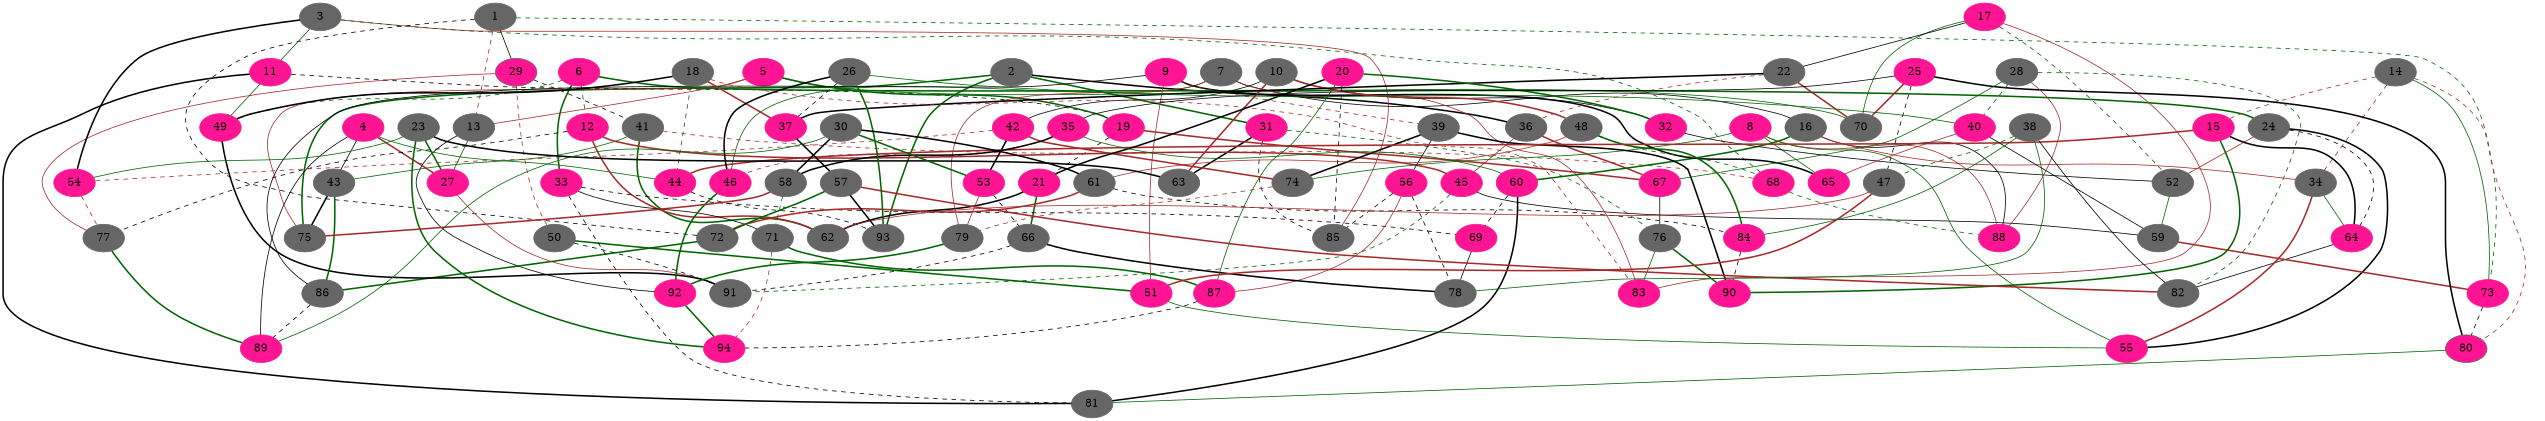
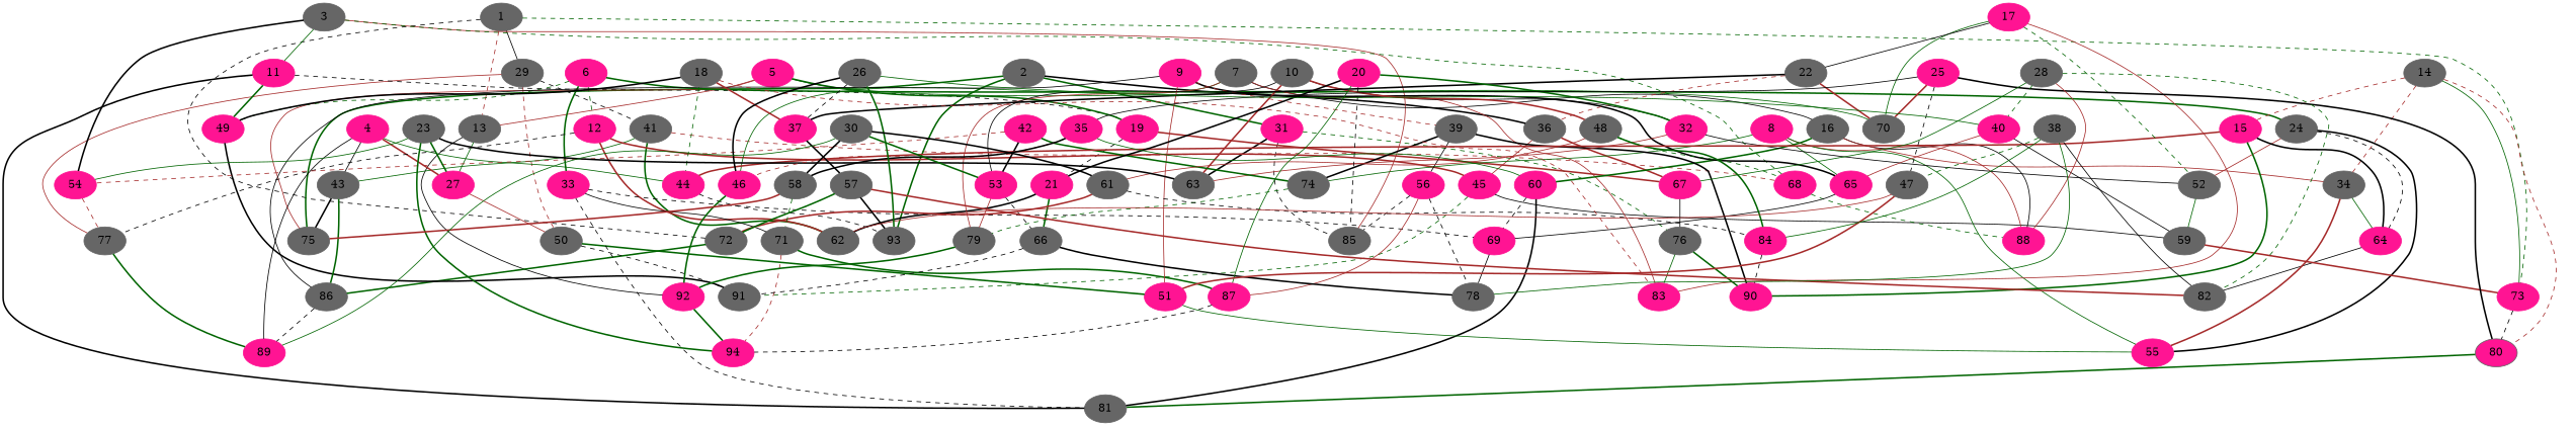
  graph {
    node [color=gray40 style=filled]
    edge [color=black style=bold]
    1
    13
-   29 [fillcolor=deeppink]
+   29
    72
    73 [color=deeppink]
    27 [color=deeppink]
    92 [color=deeppink]
    77
    50
    41
    86
    80 [fillcolor=deeppink]
    31 [color=deeppink]
    2
    36
    75
    93
    85
    63
    76
    45 [color=deeppink]
    67 [color=deeppink]
    11 [color=deeppink]
    3
    54 [color=deeppink]
    68 [color=deeppink]
    19 [color=deeppink]
    49 [color=deeppink]
    81
    88 [color=deeppink]
    4 [color=deeppink]
    43
    44 [color=deeppink]
    89 [color=deeppink]
    5 [color=deeppink]
    70
    21 [color=deeppink]
    6 [color=deeppink]
    12 [color=deeppink]
    24
    33 [color=deeppink]
    62
    55 [color=deeppink]
    64 [color=deeppink]
    52
    69 [color=deeppink]
    71
    91
    7
    16
    46 [color=deeppink]
    79
    83 [color=deeppink]
    34
    60 [color=deeppink]
    8 [color=deeppink]
    65 [color=deeppink]
    74
    9 [color=deeppink]
    39
    51 [color=deeppink]
    90 [color=deeppink]
    56 [color=deeppink]
    32 [color=deeppink]
    10
    42 [color=deeppink]
    48
    53 [color=deeppink]
    61
    84 [color=deeppink]
    59
    94 [color=deeppink]
    14
    15 [color=deeppink]
    82
    17 [color=deeppink]
    22
    37 [color=deeppink]
    18
    57
    66
    20 [color=deeppink]
    87 [color=deeppink]
    78
    23
    25 [color=deeppink]
    35 [color=deeppink]
    47
    58
    26
    40 [color=deeppink]
    28
    30
    38
    1 -- 13 [color=brown style=dashed]
    1 -- 29 [style=solid]
    1 -- 72 [style=dashed]
    1 -- 73 [color=darkgreen style=dashed]
    13 -- 27 [color=darkgreen style=solid]
    13 -- 92 [style=solid]
    29 -- 77 [color=brown style=solid]
    29 -- 50 [color=brown style=dashed]
    29 -- 41 [style=dashed]
    72 -- 86 [color=darkgreen]
    73 -- 80 [style=dashed]
-   27 -- 91 [color=brown style=solid]
+   27 -- 50 [color=brown style=solid]
    92 -- 94 [color=darkgreen]
    77 -- 89 [color=darkgreen]
    50 -- 91 [style=dashed]
    50 -- 51 [color=darkgreen]
    41 -- 68 [color=brown style=dashed]
    41 -- 43 [color=darkgreen style=solid]
    41 -- 62 [color=darkgreen]
    86 -- 89 [style=dashed]
-   80 -- 81 [color=darkgreen style=solid]
+   80 -- 81 [color=darkgreen]
    31 -- 85 [style=dashed]
    31 -- 63
    31 -- 76 [color=darkgreen style=dashed]
    2 -- 31 [color=darkgreen]
    2 -- 36
    2 -- 75 [color=darkgreen]
    2 -- 93 [color=darkgreen]
    36 -- 45 [color=brown style=solid]
    36 -- 67 [color=brown]
    76 -- 83 [color=darkgreen style=solid]
    76 -- 90 [color=darkgreen]
    45 -- 91 [color=darkgreen style=dashed]
    45 -- 59 [style=solid]
    67 -- 76 [style=solid]
    11 -- 19 [style=dashed]
-   11 -- 49 [color=darkgreen style=solid]
+   11 -- 49 [color=darkgreen]
    11 -- 81
    3 -- 85 [color=brown style=solid]
    3 -- 11 [color=darkgreen style=solid]
    3 -- 54
    3 -- 68 [color=darkgreen style=dashed]
    54 -- 77 [color=brown style=dashed]
    68 -- 88 [color=darkgreen style=dashed]
    19 -- 67 [color=brown]
    19 -- 21 [style=dashed]
    49 -- 91
    4 -- 27 [color=brown]
    4 -- 43 [style=solid]
    4 -- 44 [color=darkgreen style=solid]
    4 -- 89 [style=solid]
    43 -- 86 [color=darkgreen]
    43 -- 75
    44 -- 93 [style=dashed]
    5 -- 13 [color=brown style=solid]
    5 -- 75 [color=brown style=solid]
    5 -- 19 [color=darkgreen]
    5 -- 70 [color=darkgreen style=solid]
    21 -- 62
    21 -- 66 [color=darkgreen]
    6 -- 49 [color=darkgreen style=dashed]
    6 -- 12 [color=darkgreen style=dashed]
    6 -- 24 [color=darkgreen]
    6 -- 33 [color=darkgreen]
    12 -- 77 [style=dashed]
    12 -- 45 [color=brown]
    12 -- 62 [color=brown]
    24 -- 55
    24 -- 64 [style=dashed]
    24 -- 52 [color=brown style=solid]
    33 -- 81 [style=dashed]
    33 -- 69 [style=dashed]
    33 -- 71 [style=solid]
    64 -- 82 [style=solid]
    52 -- 59 [color=darkgreen style=solid]
    69 -- 78 [style=solid]
    71 -- 94 [color=brown style=dashed]
    71 -- 87 [color=darkgreen]
    7 -- 16 [style=solid]
    7 -- 46 [color=darkgreen style=solid]
    7 -- 79 [color=brown style=solid]
    7 -- 83 [color=brown style=solid]
    16 -- 88 [style=solid]
    16 -- 34 [color=brown style=solid]
    16 -- 60 [color=darkgreen]
    46 -- 92 [color=darkgreen]
    79 -- 92 [color=darkgreen]
    34 -- 55 [color=brown]
    34 -- 64 [color=darkgreen style=solid]
    60 -- 81
    60 -- 69 [style=dashed]
    8 -- 88 [color=brown style=solid]
    8 -- 55 [color=darkgreen style=solid]
    8 -- 65 [color=darkgreen style=solid]
    8 -- 74 [color=darkgreen style=solid]
-   74 -- 79 [color=brown style=dashed]
+   65 -- 69 [style=solid]
+   74 -- 79 [color=darkgreen style=dashed]
    9 -- 86 [style=solid]
    9 -- 65
    9 -- 39 [color=brown style=dashed]
    9 -- 51 [color=brown style=solid]
    39 -- 74
    39 -- 90
    39 -- 56 [style=solid]
    51 -- 55 [color=darkgreen style=solid]
    56 -- 85 [style=dashed]
    56 -- 87 [color=brown style=solid]
    56 -- 78 [style=dashed]
+   32 -- 63 [color=brown style=solid]
    32 -- 52 [style=solid]
    10 -- 63 [color=brown]
    10 -- 32 [style=solid]
-   10 -- 42 [style=solid]
+   10 -- 53 [style=solid]
    10 -- 48 [color=brown]
    42 -- 54 [color=brown style=dashed]
-   42 -- 74 [color=brown]
+   42 -- 74 [color=darkgreen]
    42 -- 53
    48 -- 68 [color=darkgreen style=dashed]
    48 -- 61 [color=brown style=solid]
    48 -- 84 [color=darkgreen]
    53 -- 79 [color=brown style=solid]
    53 -- 66 [style=dashed]
    61 -- 72 [color=brown]
    61 -- 84 [style=dashed]
    84 -- 90 [style=dashed]
    59 -- 73 [color=brown]
    14 -- 73 [color=darkgreen style=solid]
    14 -- 80 [color=brown style=dashed]
    14 -- 34 [color=brown style=dashed]
    14 -- 15 [color=brown style=dashed]
    15 -- 44 [color=brown]
    15 -- 64
    15 -- 90 [color=darkgreen]
    17 -- 70 [color=darkgreen style=solid]
    17 -- 52 [color=darkgreen style=dashed]
    17 -- 83 [color=brown style=solid]
    17 -- 22 [style=solid]
    22 -- 36 [color=brown style=dashed]
    22 -- 70 [color=brown]
    22 -- 37
    37 -- 57
    18 -- 49
    18 -- 44 [color=darkgreen style=dashed]
    18 -- 83 [color=brown style=dashed]
    18 -- 37 [color=brown]
    57 -- 72 [color=darkgreen]
    57 -- 93
    57 -- 82 [color=brown]
    66 -- 91 [style=dashed]
    66 -- 78
    20 -- 85 [style=dashed]
    20 -- 21
    20 -- 32 [color=darkgreen]
    20 -- 87 [color=darkgreen style=solid]
    87 -- 94 [style=dashed]
    23 -- 27 [color=darkgreen]
    23 -- 63
    23 -- 54 [color=darkgreen style=solid]
    23 -- 94 [color=darkgreen]
    25 -- 80
    25 -- 70 [color=brown]
    25 -- 35 [style=solid]
    25 -- 47 [style=dashed]
    35 -- 46 [color=brown style=dashed]
    35 -- 60 [color=darkgreen style=solid]
    35 -- 58
    47 -- 62 [color=brown style=solid]
    47 -- 51 [color=brown]
    58 -- 75 [color=brown]
    58 -- 71 [color=darkgreen style=dashed]
    26 -- 93 [color=darkgreen]
    26 -- 46
    26 -- 37 [style=dashed]
    26 -- 40 [color=darkgreen style=solid]
    40 -- 65 [color=brown style=solid]
    40 -- 59 [style=solid]
    28 -- 67 [color=darkgreen style=solid]
    28 -- 88 [color=brown style=solid]
    28 -- 82 [color=darkgreen style=dashed]
    28 -- 40 [color=darkgreen style=dashed]
    30 -- 89 [color=darkgreen style=solid]
    30 -- 53 [color=darkgreen]
    30 -- 61
    30 -- 58
    38 -- 84 [color=darkgreen style=solid]
    38 -- 82 [style=solid]
    38 -- 78 [color=darkgreen style=solid]
    38 -- 47 [color=darkgreen style=dashed]
  }
